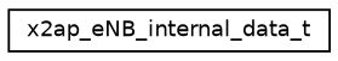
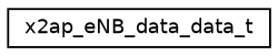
  digraph {
    rankdir=LR
-   n1 [color=black fillcolor=white fontname=Helvetica fontsize=10 height=0.2 label=x2ap_eNB_internal_data_t shape=record style=filled width=0.4]
+   n1 [color=black fillcolor=white fontname=Helvetica fontsize=10 height=0.2 label=x2ap_eNB_data_data_t shape=record style=filled width=0.4]
  }
